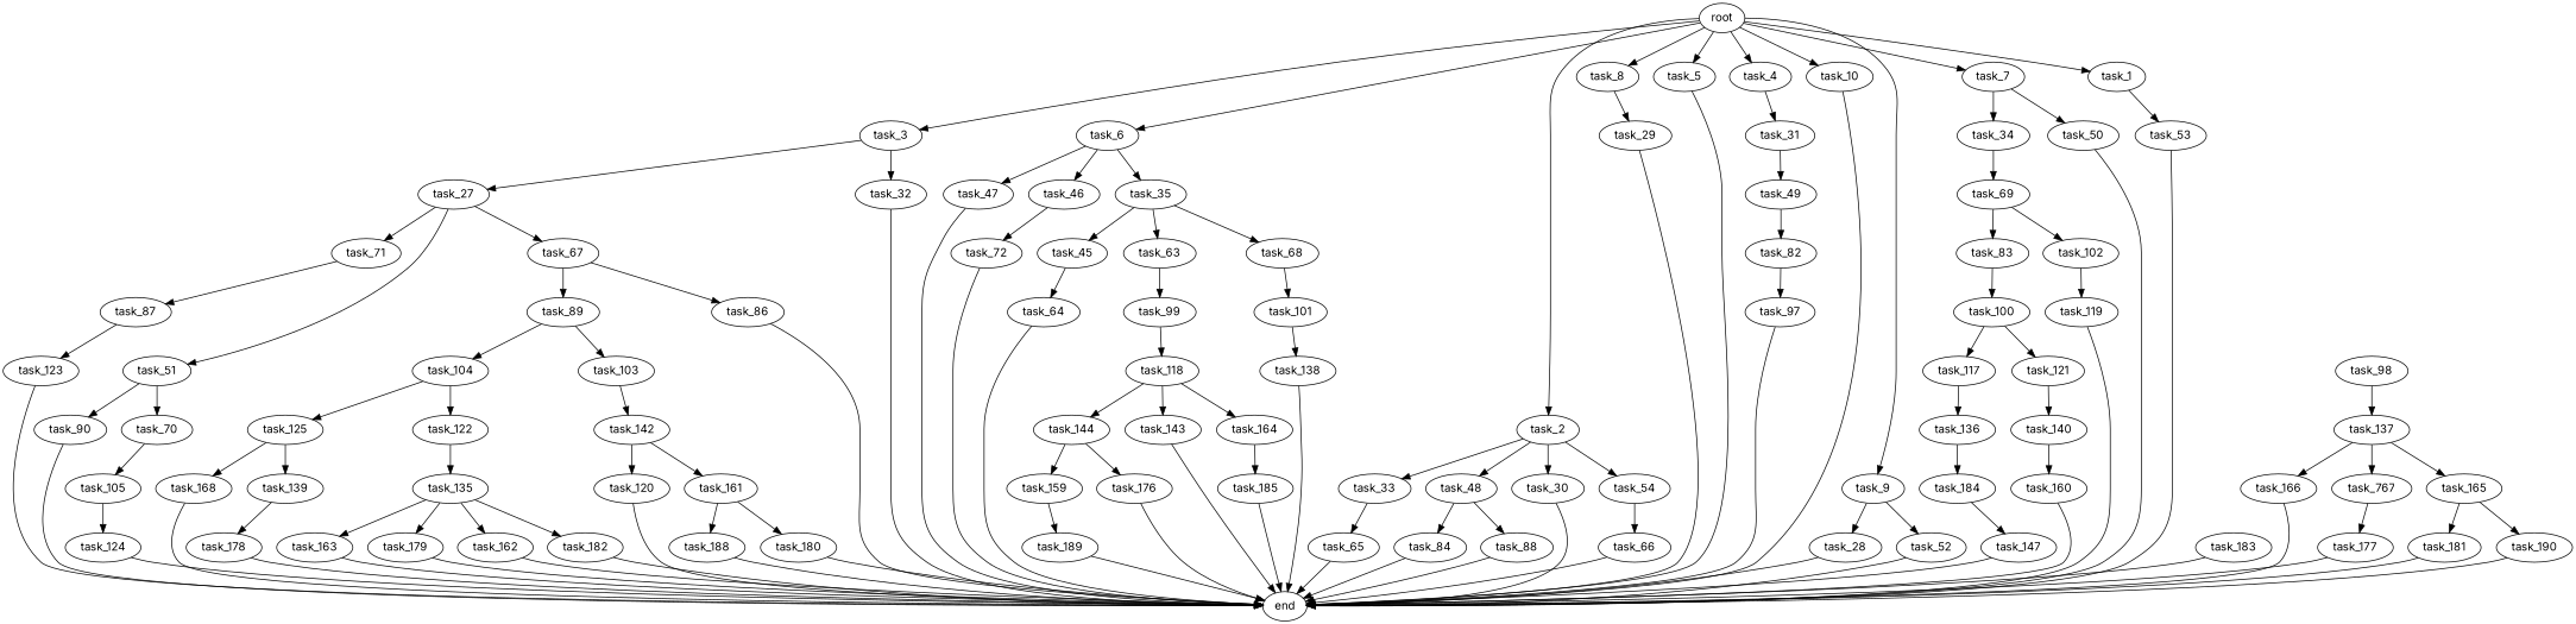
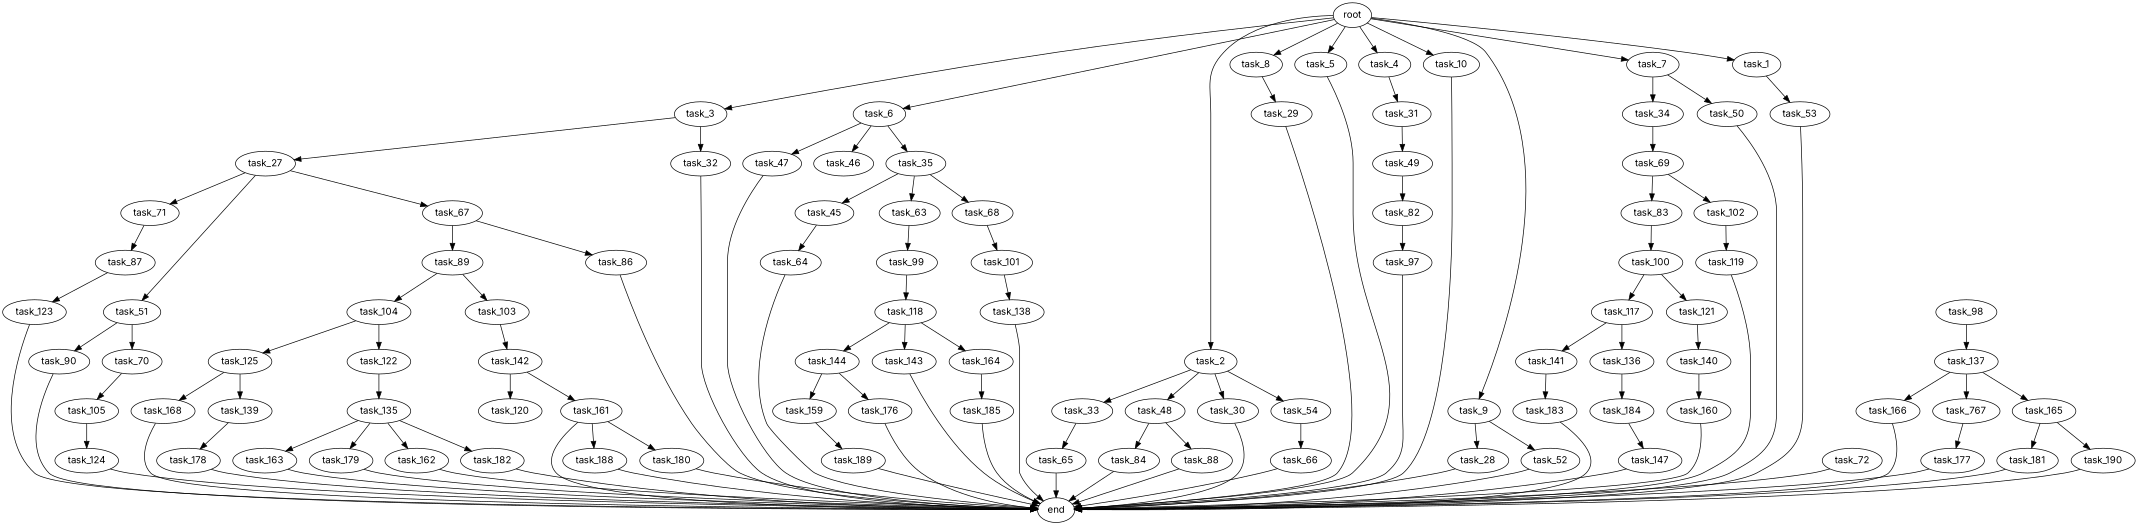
  digraph {
    fontname=Inter
    node [fontname=Inter]
    edge [fontname=Inter]
    task_65
    end
    task_45
    task_64
    task_89
    task_104
    task_103
    task_125
    task_122
    task_142
    task_100
    task_117
    task_121
+   task_141
    task_136
    task_140
    task_47
    task_90
    task_3
    task_27
    task_32
    task_71
    task_51
    task_67
    task_6
    task_46
    task_35
    task_72
    task_63
    task_68
    task_183
    task_2
    task_33
    task_48
    task_30
    task_54
    task_84
    task_88
    task_66
    task_8
    task_29
    task_168
    task_139
    task_178
    task_163
    task_69
    task_83
    task_102
    task_119
    task_53
    task_49
    task_82
    task_97
    n54 [label=task_147]
    task_184
    task_86
    task_166
    task_177
    task_34
    task_118
    task_144
    task_143
    task_164
    task_159
    task_176
    task_185
    task_189
    task_138
    task_87
    task_123
    task_105
    task_124
    task_135
    task_179
    task_162
    task_182
    task_5
    task_4
    task_31
    task_99
    task_181
    task_120
    task_50
    task_10
    task_161
    task_188
    task_180
    task_98
    task_137
    n90 [label=task_767]
    task_165
    task_9
    task_28
    task_52
    task_160
    task_70
    root
    task_7
    task_1
    task_190
    task_101
    task_65 -> end
    task_45 -> task_64
    task_64 -> end
    task_89 -> task_104
    task_89 -> task_103
    task_104 -> task_125
    task_104 -> task_122
    task_103 -> task_142
    task_125 -> task_168
    task_125 -> task_139
    task_122 -> task_135
    task_142 -> task_120
    task_142 -> task_161
    task_100 -> task_117
    task_100 -> task_121
+   task_117 -> task_141
    task_117 -> task_136
    task_121 -> task_140
+   task_141 -> task_183
    task_136 -> task_184
    task_140 -> task_160
    task_47 -> end
    task_90 -> end
    task_3 -> task_27
    task_3 -> task_32
    task_27 -> task_71
    task_27 -> task_51
    task_27 -> task_67
    task_32 -> end
    task_71 -> task_87
    task_51 -> task_90
    task_51 -> task_70
    task_67 -> task_89
    task_67 -> task_86
    task_6 -> task_47
    task_6 -> task_46
    task_6 -> task_35
-   task_46 -> task_72
    task_35 -> task_45
    task_35 -> task_63
    task_35 -> task_68
    task_72 -> end
    task_63 -> task_99
    task_68 -> task_101
    task_183 -> end
    task_2 -> task_33
    task_2 -> task_48
    task_2 -> task_30
    task_2 -> task_54
    task_33 -> task_65
    task_48 -> task_84
    task_48 -> task_88
    task_30 -> end
    task_54 -> task_66
    task_84 -> end
    task_88 -> end
    task_66 -> end
    task_8 -> task_29
    task_29 -> end
    task_168 -> end
    task_139 -> task_178
    task_178 -> end
    task_163 -> end
    task_69 -> task_83
    task_69 -> task_102
    task_83 -> task_100
    task_102 -> task_119
    task_119 -> end
    task_53 -> end
    task_49 -> task_82
    task_82 -> task_97
    task_97 -> end
    n54 -> end
    task_184 -> n54
    task_86 -> end
    task_166 -> end
    task_177 -> end
    task_34 -> task_69
    task_118 -> task_144
    task_118 -> task_143
    task_118 -> task_164
    task_144 -> task_159
    task_144 -> task_176
    task_143 -> end
    task_164 -> task_185
    task_159 -> task_189
    task_176 -> end
    task_185 -> end
    task_189 -> end
    task_138 -> end
    task_87 -> task_123
    task_123 -> end
    task_105 -> task_124
    task_124 -> end
    task_135 -> task_163
    task_135 -> task_179
    task_135 -> task_162
    task_135 -> task_182
    task_179 -> end
    task_162 -> end
    task_182 -> end
    task_5 -> end
    task_4 -> task_31
    task_31 -> task_49
    task_99 -> task_118
    task_181 -> end
-   task_120 -> end
+   task_161 -> end
    task_50 -> end
    task_10 -> end
    task_161 -> task_188
    task_161 -> task_180
    task_188 -> end
    task_180 -> end
    task_98 -> task_137
    task_137 -> task_166
    task_137 -> n90
    task_137 -> task_165
    n90 -> task_177
    task_165 -> task_181
    task_165 -> task_190
    task_9 -> task_28
    task_9 -> task_52
    task_28 -> end
    task_52 -> end
    task_160 -> end
    task_70 -> task_105
    root -> task_3
    root -> task_6
    root -> task_2
    root -> task_8
    root -> task_5
    root -> task_4
    root -> task_10
    root -> task_9
    root -> task_7
    root -> task_1
    task_7 -> task_34
    task_7 -> task_50
    task_1 -> task_53
    task_190 -> end
    task_101 -> task_138
  }
